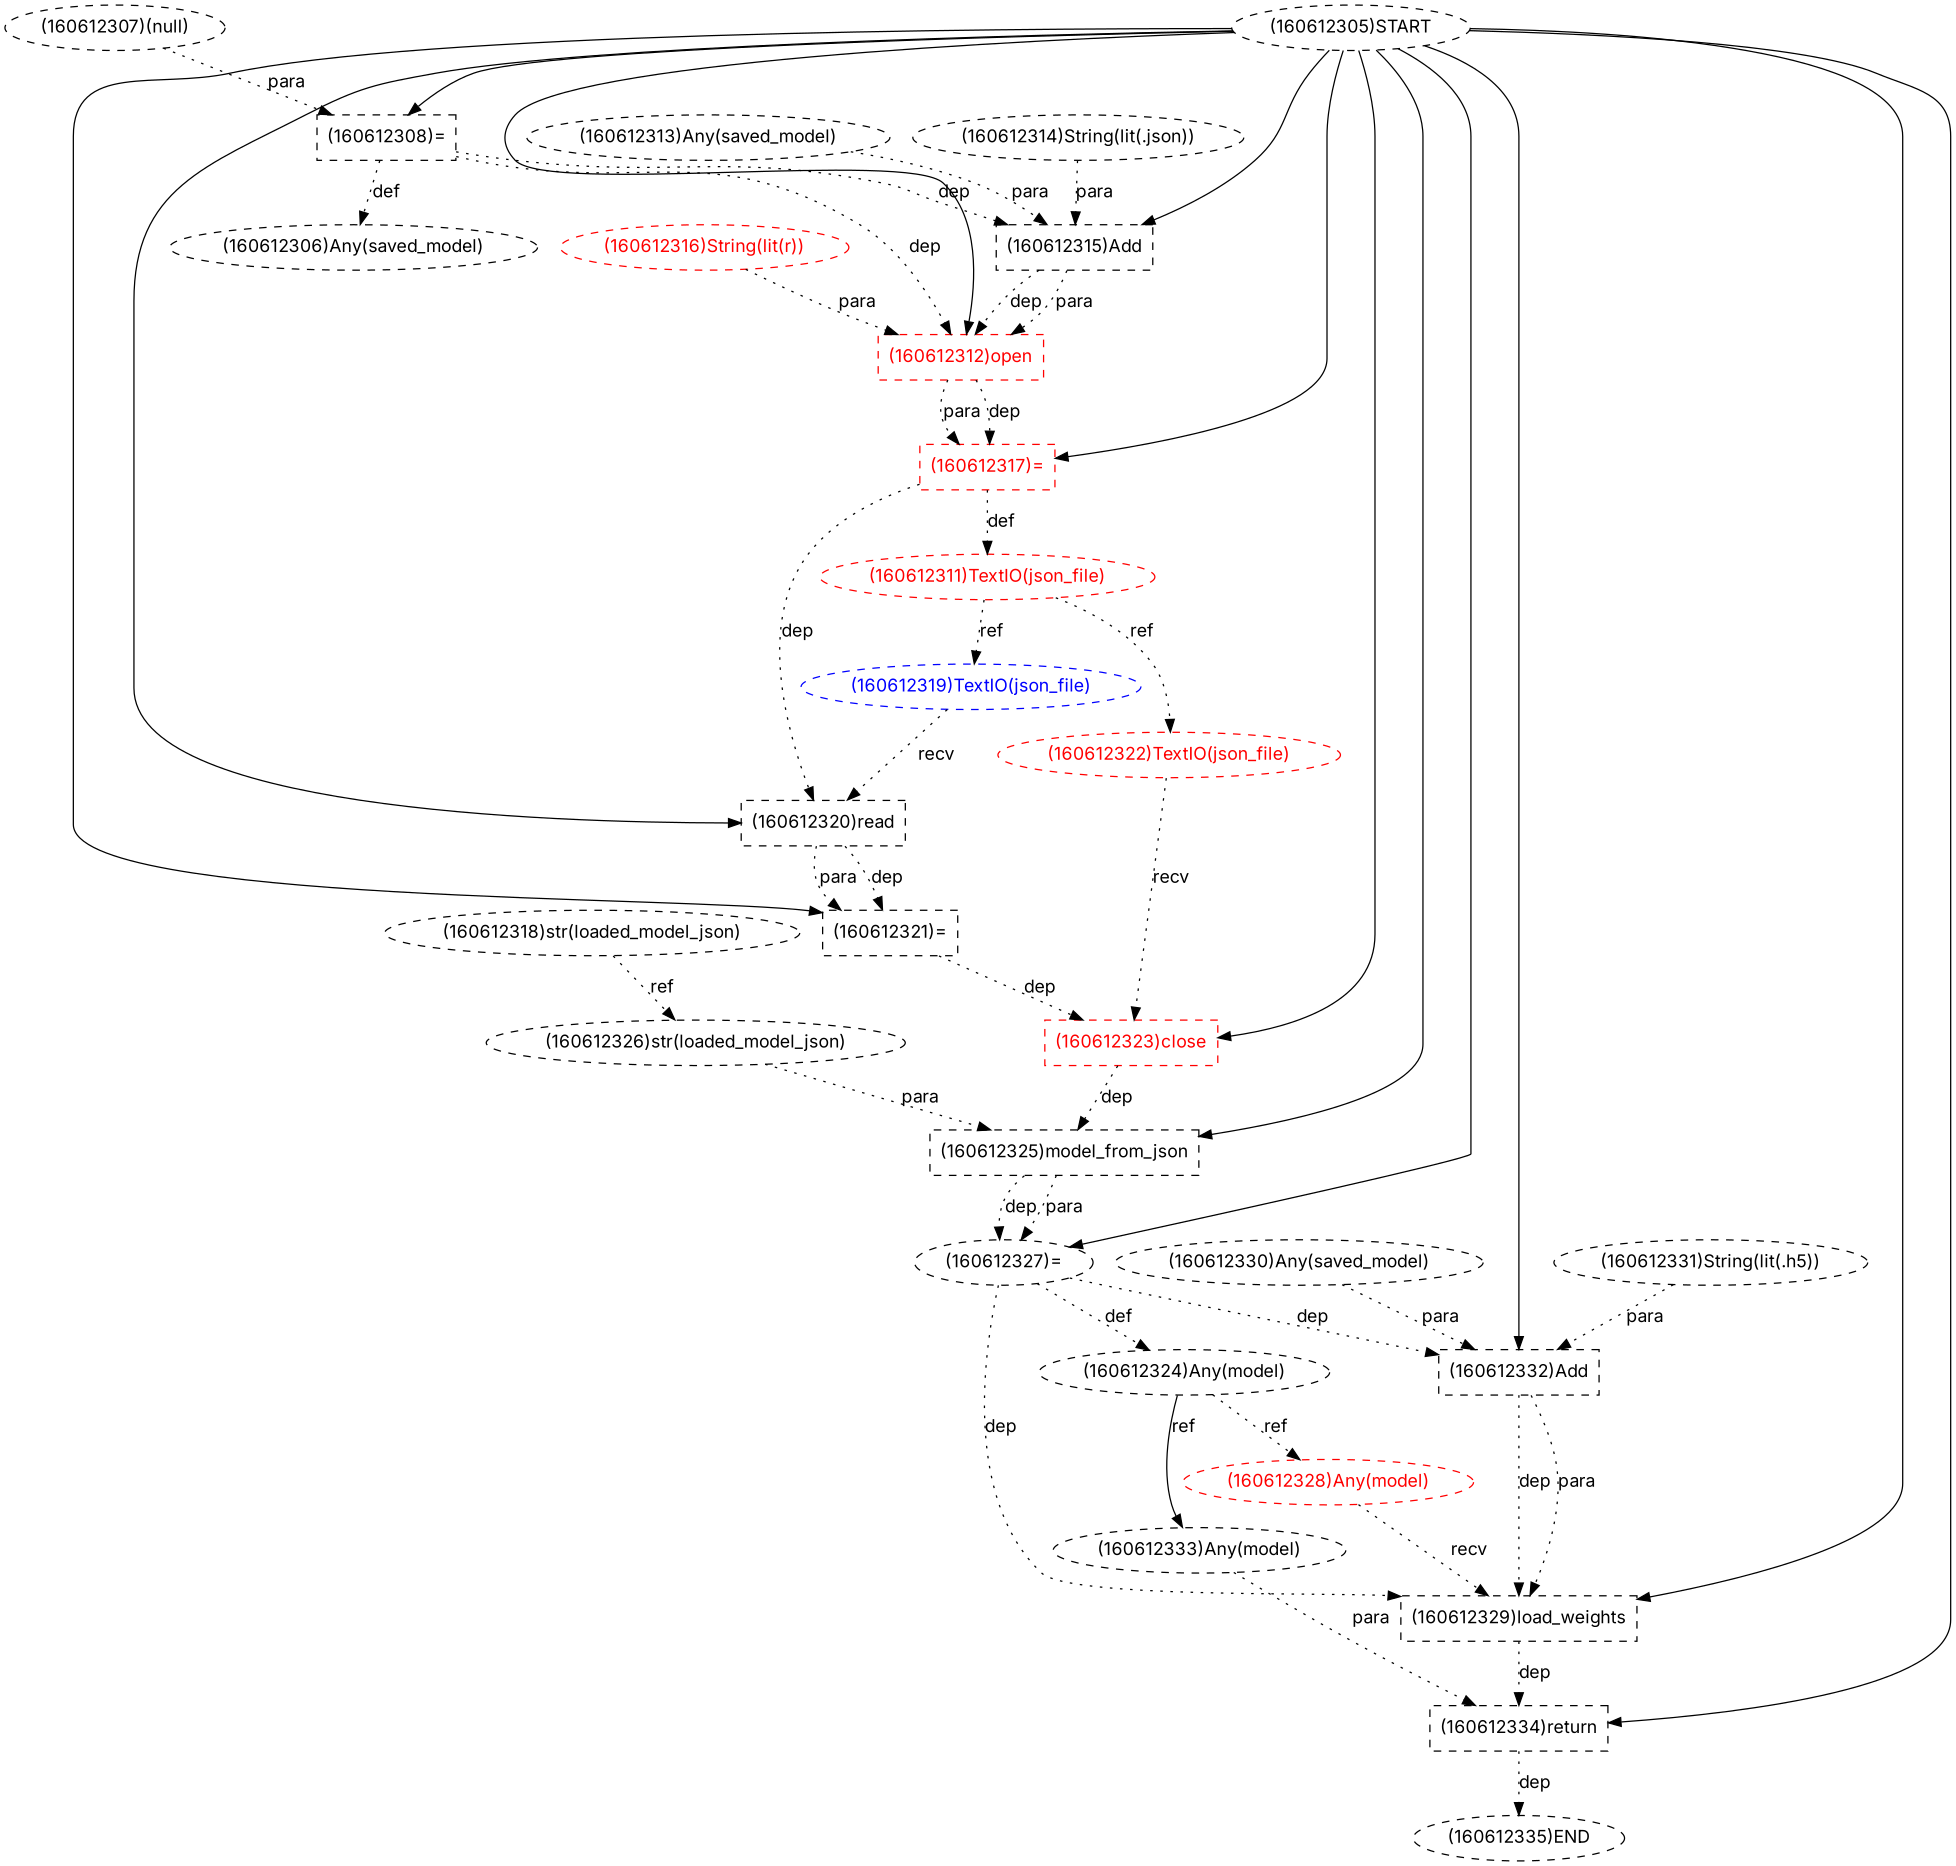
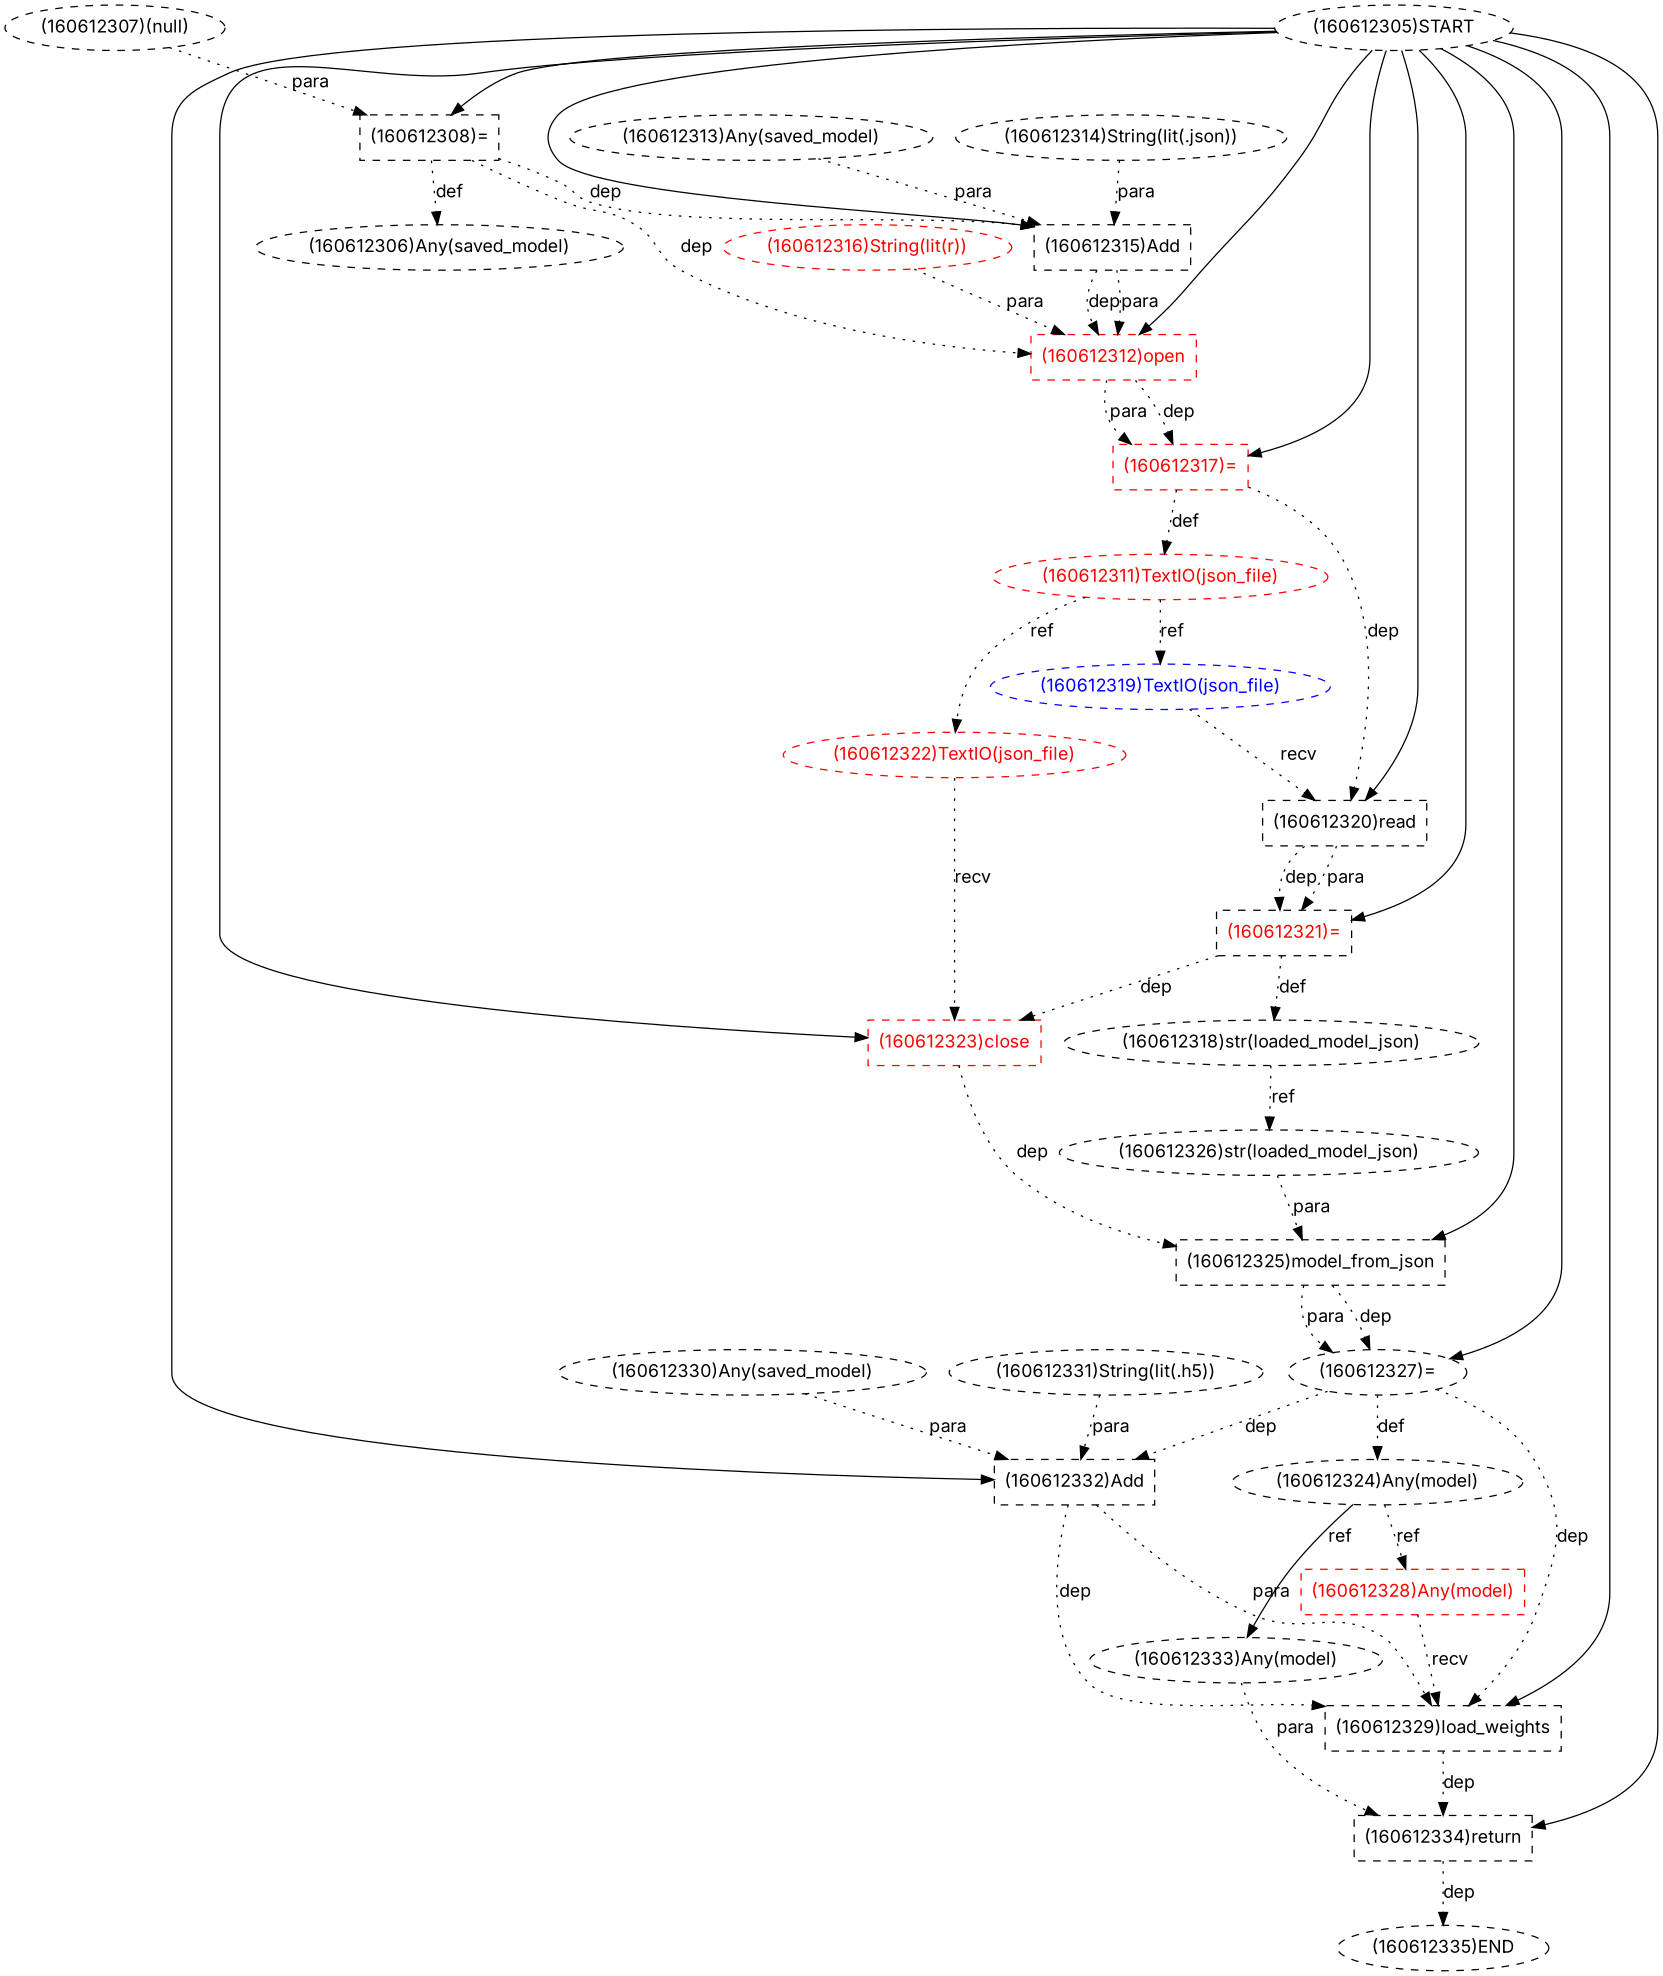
  digraph {
    fontname=Inter
    node [fontname=Inter shape=ellipse style=dashed]
    edge [fontname=Inter style=dotted]
-   n1 [label="(160612321)=" shape=box]
+   n1 [label="(160612321)=" shape=box fontcolor=red]
    n2 [label="(160612318)str(loaded_model_json)"]
    n3 [color=red fontcolor=red label="(160612323)close" shape=box]
    n4 [label="(160612326)str(loaded_model_json)"]
    n5 [label="(160612325)model_from_json" shape=box]
    n6 [label="(160612330)Any(saved_model)"]
    n7 [label="(160612332)Add" shape=box]
    n8 [label="(160612329)load_weights" shape=box]
    n9 [color=blue fontcolor=blue label="(160612319)TextIO(json_file)"]
    n10 [label="(160612320)read" shape=box]
    n11 [label="(160612308)=" shape=box]
    n12 [label="(160612315)Add" shape=box]
    n13 [label="(160612306)Any(saved_model)"]
    n14 [color=red fontcolor=red label="(160612312)open" shape=box]
    n15 [color=red fontcolor=red label="(160612317)=" shape=box]
    n16 [label="(160612334)return" shape=box]
    n17 [label="(160612335)END" shape=""]
    n18 [label="(160612333)Any(model)"]
    n19 [label="(160612327)="]
    n20 [label="(160612324)Any(model)"]
    n21 [label="(160612313)Any(saved_model)"]
    n22 [color=red fontcolor=red label="(160612311)TextIO(json_file)"]
    n23 [color=red fontcolor=red label="(160612322)TextIO(json_file)"]
-   n24 [color=red fontcolor=red label="(160612328)Any(model)"]
+   n24 [color=red fontcolor=red label="(160612328)Any(model)" shape=box]
    n25 [label="(160612331)String(lit(.h5))"]
    n26 [label="(160612314)String(lit(.json))"]
    n27 [label="(160612305)START" shape=""]
    n28 [label="(160612307)(null)"]
    n29 [color=red fontcolor=red label="(160612316)String(lit(r))"]
+   n1 -> n2 [label=def]
    n1 -> n3 [label=dep]
    n2 -> n4 [label=ref]
    n3 -> n5 [label=dep]
    n4 -> n5 [label=para]
    n5 -> n19 [label=dep]
    n5 -> n19 [label=para]
    n6 -> n7 [label=para]
    n7 -> n8 [label=dep]
    n7 -> n8 [label=para]
    n8 -> n16 [label=dep]
    n9 -> n10 [label=recv]
    n10 -> n1 [label=dep]
    n10 -> n1 [label=para]
    n11 -> n12 [label=dep]
    n11 -> n13 [label=def]
    n11 -> n14 [label=dep]
    n12 -> n14 [label=dep]
    n12 -> n14 [label=para]
    n14 -> n15 [label=dep]
    n14 -> n15 [label=para]
    n15 -> n10 [label=dep]
    n15 -> n22 [label=def]
    n16 -> n17 [label=dep]
    n18 -> n16 [label=para]
    n19 -> n7 [label=dep]
    n19 -> n8 [label=dep]
    n19 -> n20 [label=def]
    n20 -> n18 [label=ref style=solid]
    n20 -> n24 [label=ref]
    n21 -> n12 [label=para]
    n22 -> n9 [label=ref]
    n22 -> n23 [label=ref]
    n23 -> n3 [label=recv]
    n24 -> n8 [label=recv]
    n25 -> n7 [label=para]
    n26 -> n12 [label=para]
    n27 -> n1 [style=solid]
    n27 -> n3 [style=solid]
    n27 -> n5 [style=solid]
    n27 -> n7 [style=solid]
    n27 -> n8 [style=solid]
    n27 -> n10 [style=solid]
    n27 -> n11 [style=solid]
    n27 -> n12 [style=solid]
    n27 -> n14 [style=solid]
    n27 -> n15 [style=solid]
    n27 -> n16 [style=solid]
    n27 -> n19 [style=solid]
    n28 -> n11 [label=para]
    n29 -> n14 [label=para]
  }
